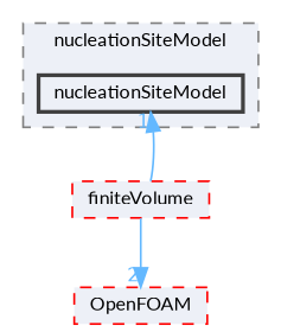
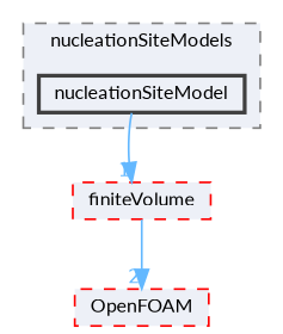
  digraph {
    compound=true
    fontname=Lato
    node [color=red fillcolor="#edf0f7" fontname=Lato fontsize=10 shape=box style="filled,dashed"]
    edge [color=steelblue1 fontcolor=steelblue1 fontname=Lato fontsize=10 labeldistance=1.5 labelfontname=Helvetica labelfontsize=10]
    n1 [color=grey25 height=0.2 label=nucleationSiteModel style="filled,bold" width=0.4]
    n2 [height=0.2 label=finiteVolume width=0.4]
    n3 [height=0.2 label=OpenFOAM width=0.4]
    subgraph cluster_1 {
      bgcolor="#edf0f7"
      fontsize=10
-     label=nucleationSiteModel
+     label=nucleationSiteModels
      pencolor=grey50
      style="filled,dashed"
      n1
    }
-   n2 -> n1 [headlabel=1]
+   n1 -> n2 [headlabel=1]
    n2 -> n3 [headlabel=2]
  }
